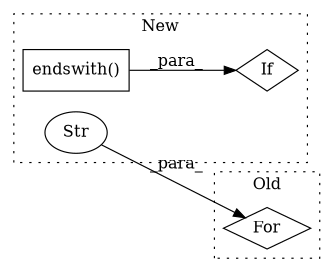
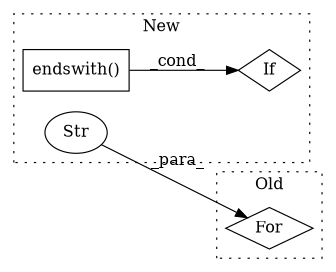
  digraph {
    rankdir=LR
    node [shape=diamond]
    n1 [a=75 l="11,1" label="endswith()" s="8745,8771" shape=box]
    n2 [a=66 l=15 label=Str s=8756 shape=ellipse]
    n3 [a=96 l=3 label=If s=8709]
    n4 [a=107 l="4,14" label=For s="7240,7266"]
    subgraph cluster_1 {
      label=New
      style=dotted
      n1
      n2
      n3
    }
    subgraph cluster_2 {
      label=Old
      style=dotted
      n4
    }
-   n1 -> n3 [label=_para_]
+   n1 -> n3 [label=_cond_]
    n2 -> n4 [label=_para_]
  }
